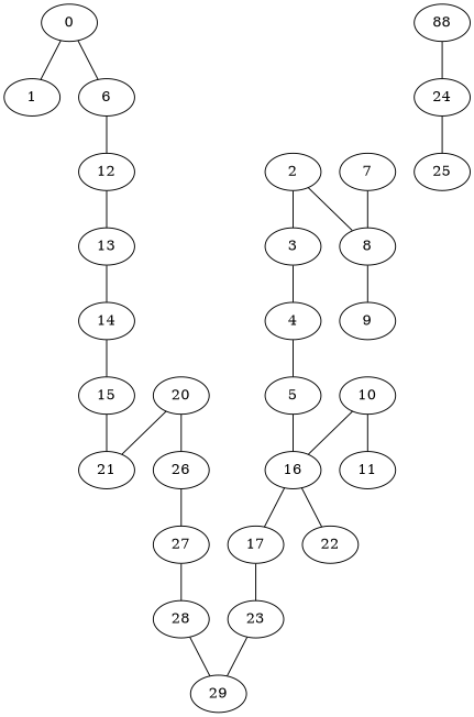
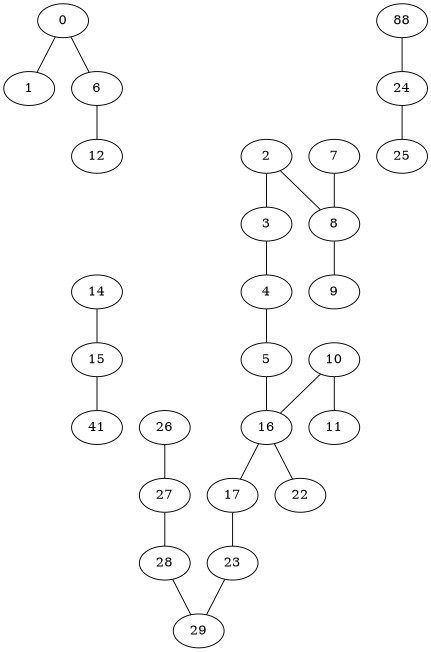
  strict graph {
    0
    1
    6
    12
-   13
    14
    15
-   21
-   20
+   21 [label=41]
    26
    27
    28
    24
    25
    n15 [label=88]
    29
    23
    17
    16
    22
    10
    11
    5
    4
    3
    2
    8
    9
    7
    0 -- 1
    0 -- 6
    6 -- 12
-   12 -- 13
-   13 -- 14
    14 -- 15
    15 -- 21
-   20 -- 21
-   20 -- 26
    26 -- 27
    27 -- 28
    28 -- 29
    24 -- 25
    n15 -- 24
    23 -- 29
    17 -- 23
    16 -- 17
    16 -- 22
    10 -- 16
    10 -- 11
    5 -- 16
    4 -- 5
    3 -- 4
    2 -- 3
    2 -- 8
    8 -- 9
    7 -- 8
  }
